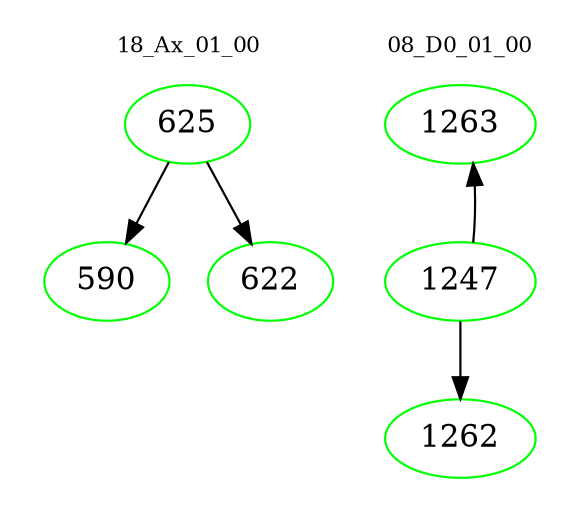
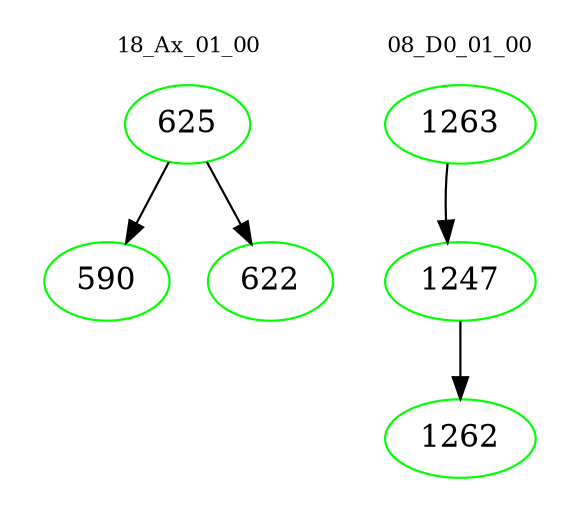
  digraph {
    node [color=green]
    edge [color=black]
    n1 [label=625]
    n2 [label=590]
    n3 [label=622]
    n4 [label=1263]
    n5 [label=1247]
    n6 [label=1262]
    subgraph cluster_1 {
      color=white
      fontsize=10
      label="18_Ax_01_00"
      n1
      n2
      n3
    }
    subgraph cluster_2 {
      color=white
      fontsize=10
      label="08_D0_01_00"
      n4
      n5
      n6
    }
    n1 -> n2
    n1 -> n3
-   n5 -> n4
+   n4 -> n5
    n5 -> n6
  }
